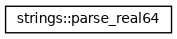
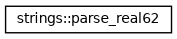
  digraph {
    rankdir=LR
-   n1 [color=black fillcolor=white fontname=Helvetica fontsize=10 height=0.2 label="strings::parse_real64" shape=record style=filled width=0.4]
+   n1 [color=black fillcolor=white fontname=Helvetica fontsize=10 height=0.2 label="strings::parse_real62" shape=record style=filled width=0.4]
  }
